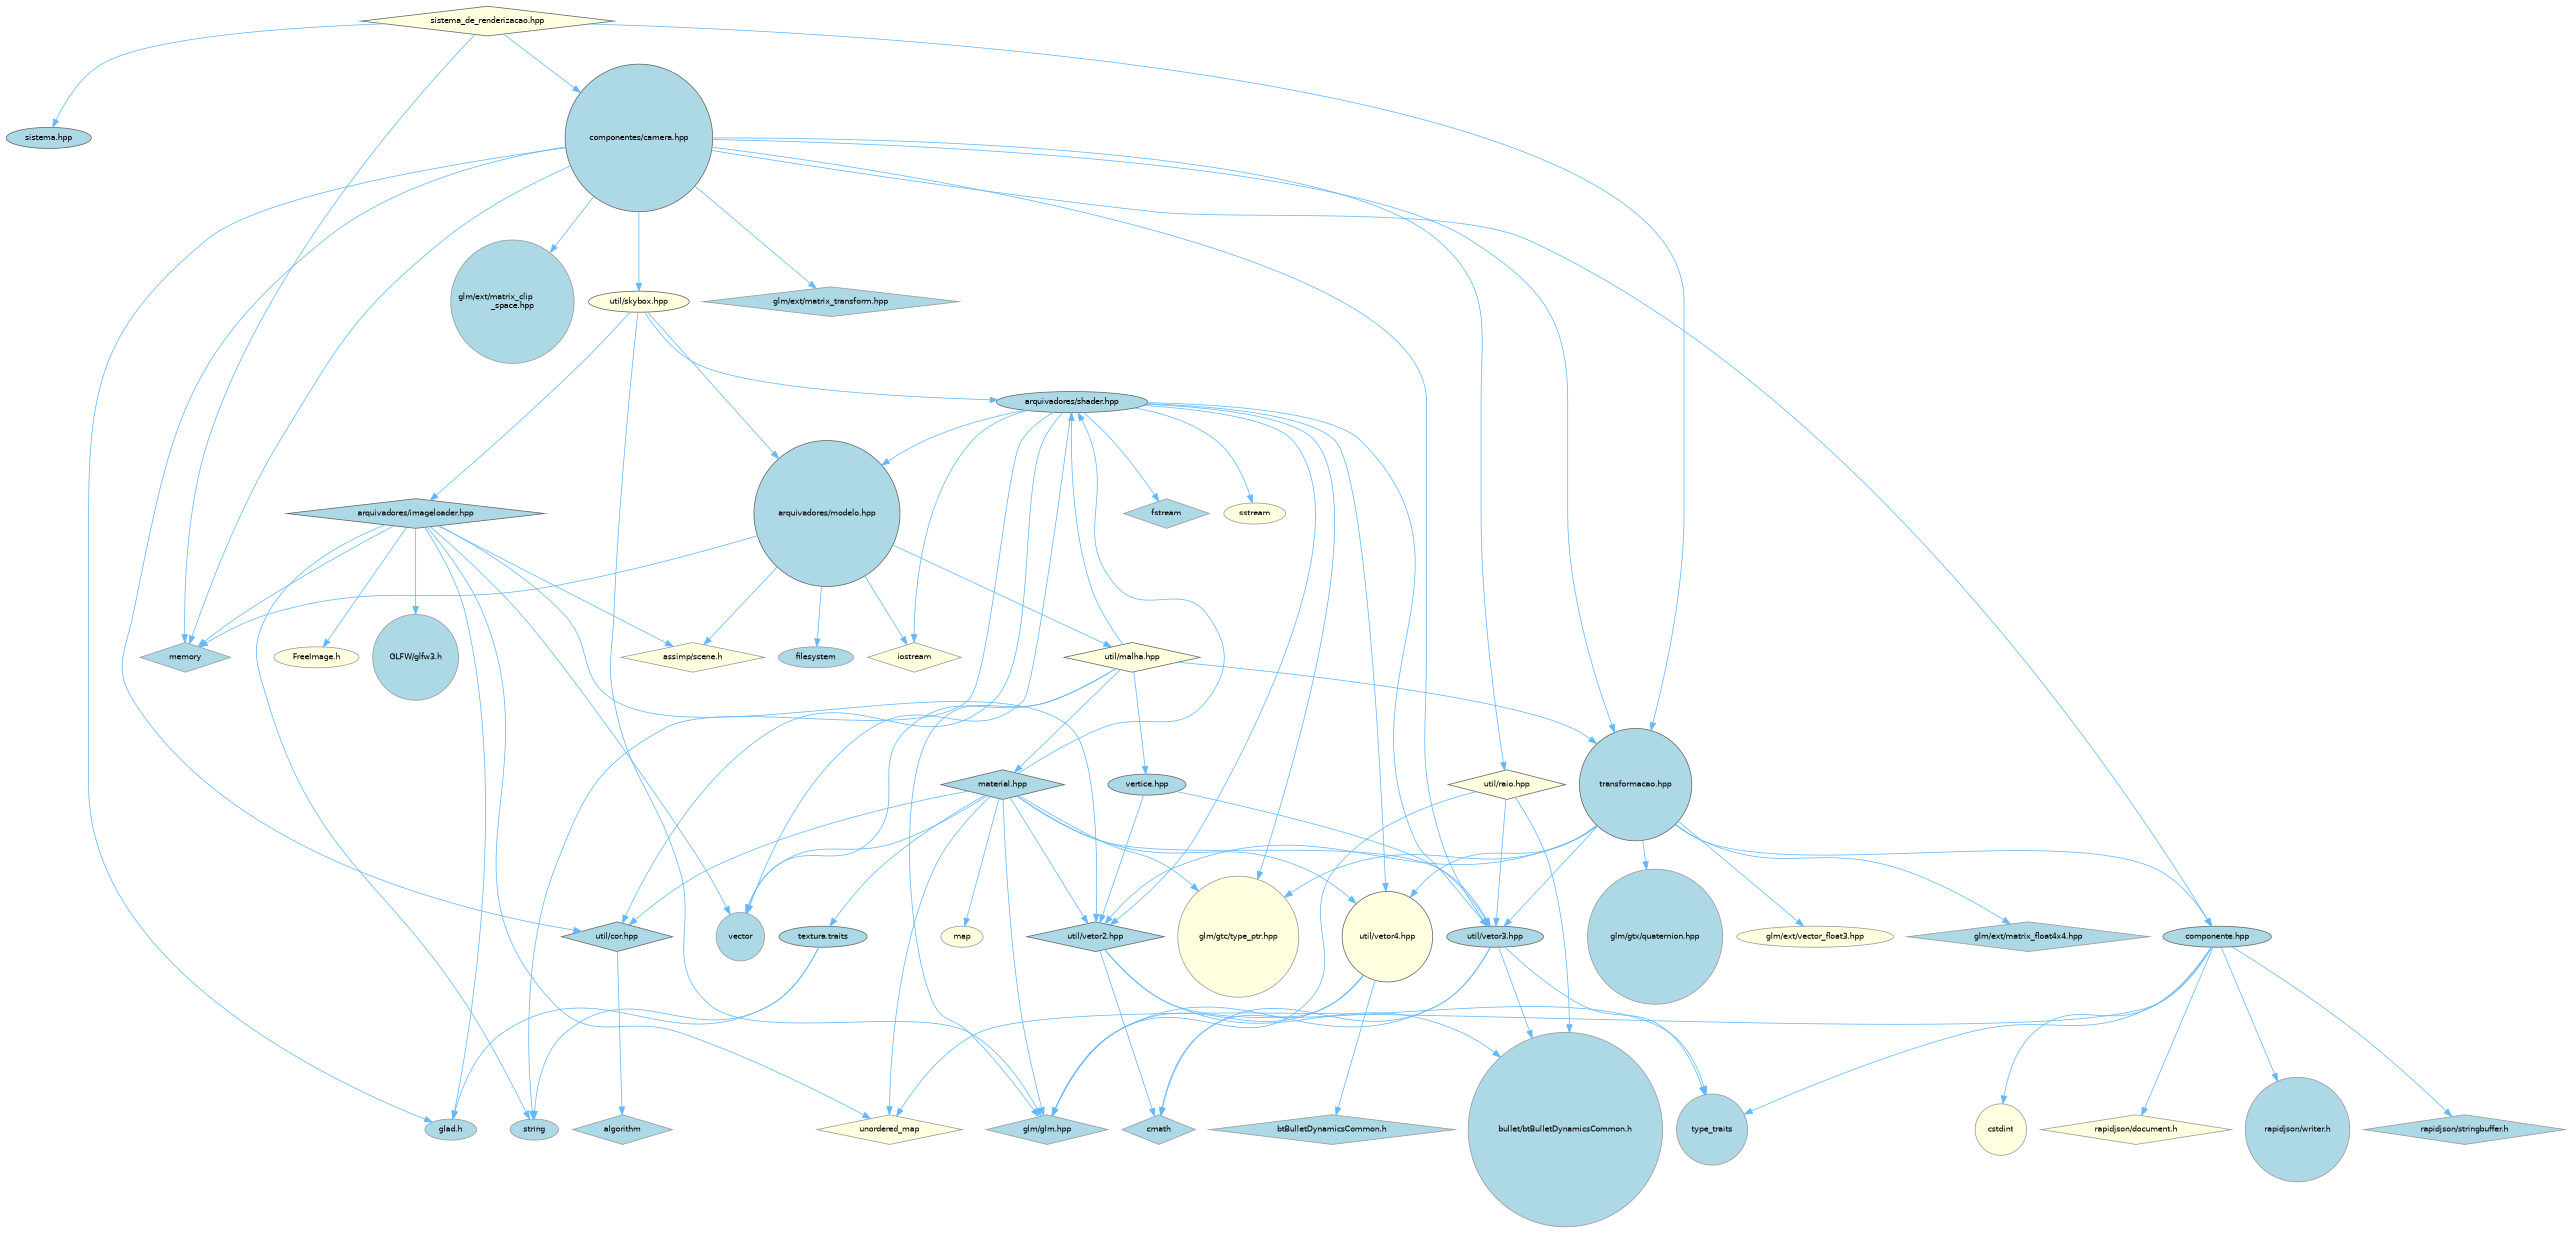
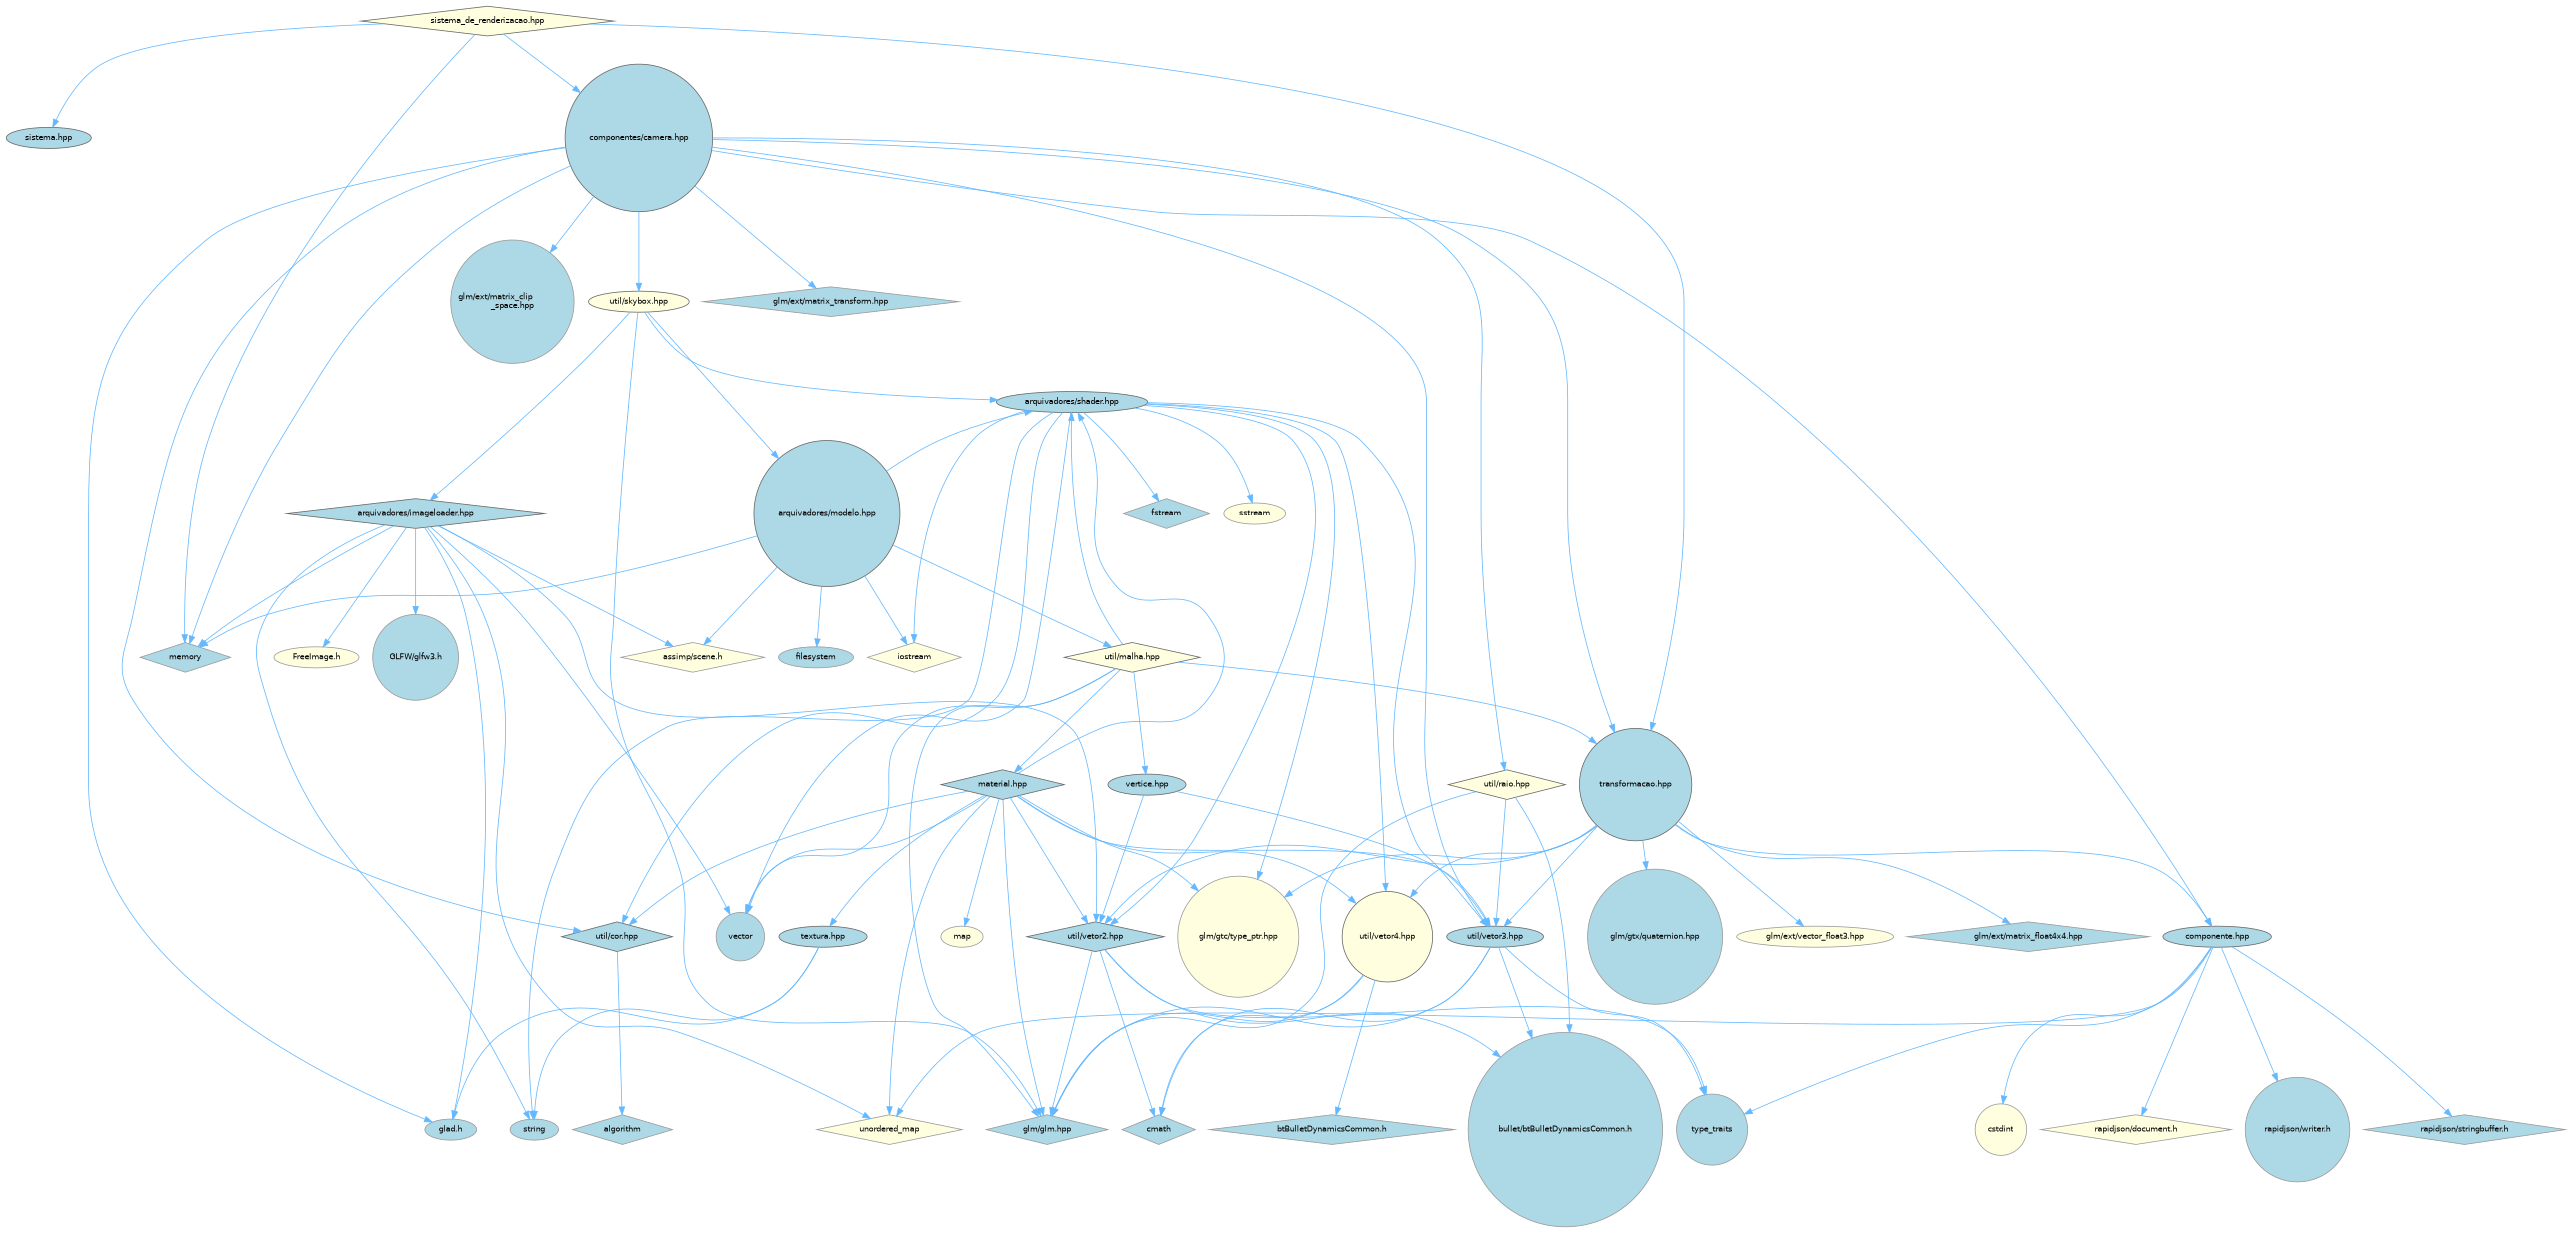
  digraph {
    node [color=grey60 fillcolor=lightblue fontname=Helvetica fontsize=10 shape=diamond style=filled]
    edge [color=steelblue1 fontname=Helvetica fontsize=10 labelfontname=Helvetica labelfontsize=10 style=solid]
    n1 [color=gray40 fillcolor=lightyellow fontcolor=black height=0.2 label="sistema_de_renderizacao.hpp" width=0.4]
    n2 [color=grey40 height=0.2 label="sistema.hpp" shape=ellipse width=0.4]
    n3 [color=grey40 height=0.2 label="componentes/camera.hpp" shape=circle width=0.4]
    n4 [height=0.2 label=memory width=0.4]
    n5 [color=grey40 height=0.2 label="transformacao.hpp" shape=circle width=0.4]
    n6 [height=0.2 label="glm/ext/matrix_clip\l_space.hpp" shape=circle width=0.4]
    n7 [height=0.2 label="glm/ext/matrix_transform.hpp" width=0.4]
    n8 [height=0.2 label="glad.h" shape=ellipse width=0.4]
    n9 [color=grey40 height=0.2 label="componente.hpp" shape=ellipse width=0.4]
    n10 [color=grey40 height=0.2 label="util/vetor3.hpp" shape=ellipse width=0.4]
    n11 [color=grey40 fillcolor=lightyellow height=0.2 label="util/skybox.hpp" shape=ellipse width=0.4]
    n12 [color=grey40 height=0.2 label="util/cor.hpp" width=0.4]
    n13 [color=grey40 fillcolor=lightyellow height=0.2 label="util/raio.hpp" width=0.4]
    n14 [color=grey40 height=0.2 label="util/vetor2.hpp" width=0.4]
    n15 [color=grey40 fillcolor=lightyellow height=0.2 label="util/vetor4.hpp" shape=circle width=0.4]
    n16 [fillcolor=lightyellow height=0.2 label="glm/ext/vector_float3.hpp" shape=ellipse width=0.4]
    n17 [height=0.2 label="glm/ext/matrix_float4x4.hpp" width=0.4]
    n18 [fillcolor=lightyellow height=0.2 label="glm/gtc/type_ptr.hpp" shape=circle width=0.4]
    n19 [height=0.2 label="glm/gtx/quaternion.hpp" shape=circle width=0.4]
    n20 [fillcolor=lightyellow height=0.2 label=unordered_map width=0.4]
    n21 [fillcolor=lightyellow height=0.2 label=cstdint shape=circle width=0.4]
    n22 [height=0.2 label=type_traits shape=circle width=0.4]
    n23 [fillcolor=lightyellow height=0.2 label="rapidjson/document.h" width=0.4]
    n24 [height=0.2 label="rapidjson/writer.h" shape=circle width=0.4]
    n25 [height=0.2 label="rapidjson/stringbuffer.h" width=0.4]
    n26 [height=0.2 label=cmath width=0.4]
    n27 [height=0.2 label="bullet/btBulletDynamicsCommon.h" shape=circle width=0.4]
    n28 [height=0.2 label="glm/glm.hpp" width=0.4]
    n29 [color=grey40 height=0.2 label="arquivadores/shader.hpp" shape=ellipse width=0.4]
    n30 [color=grey40 height=0.2 label="arquivadores/imageloader.hpp" width=0.4]
    n31 [color=grey40 height=0.2 label="arquivadores/modelo.hpp" shape=circle width=0.4]
    n32 [height=0.2 label=algorithm width=0.4]
    n33 [height=0.2 label="btBulletDynamicsCommon.h" width=0.4]
    n34 [height=0.2 label=string shape=ellipse width=0.4]
    n35 [height=0.2 label=fstream width=0.4]
    n36 [fillcolor=lightyellow height=0.2 label=sstream shape=ellipse width=0.4]
    n37 [fillcolor=lightyellow height=0.2 label=iostream width=0.4]
    n38 [height=0.2 label=vector shape=circle width=0.4]
    n39 [height=0.2 label="GLFW/glfw3.h" shape=circle width=0.4]
    n40 [fillcolor=lightyellow height=0.2 label="FreeImage.h" shape=ellipse width=0.4]
    n41 [fillcolor=lightyellow height=0.2 label="assimp/scene.h" width=0.4]
    n42 [height=0.2 label=filesystem shape=ellipse width=0.4]
    n43 [color=grey40 fillcolor=lightyellow height=0.2 label="util/malha.hpp" width=0.4]
    n44 [color=grey40 height=0.2 label="material.hpp" width=0.4]
    n45 [color=grey40 height=0.2 label="vertice.hpp" shape=ellipse width=0.4]
    n46 [fillcolor=lightyellow height=0.2 label=map shape=ellipse width=0.4]
-   n47 [color=grey40 height=0.2 label="textura.traits" shape=ellipse width=0.4]
+   n47 [color=grey40 height=0.2 label="textura.hpp" shape=ellipse width=0.4]
    n1 -> n2
    n1 -> n3
    n1 -> n4
    n1 -> n5
    n3 -> n4
    n3 -> n5
    n3 -> n6
    n3 -> n7
    n3 -> n8
    n3 -> n9
    n3 -> n10
    n3 -> n11
    n3 -> n12
    n3 -> n13
    n5 -> n9
    n5 -> n10
    n5 -> n14
    n5 -> n15
    n5 -> n16
    n5 -> n17
    n5 -> n18
    n5 -> n19
    n9 -> n20
    n9 -> n21
    n9 -> n22
    n9 -> n23
    n9 -> n24
    n9 -> n25
    n10 -> n22
    n10 -> n26
    n10 -> n27
    n10 -> n28
    n11 -> n28
    n11 -> n29
    n11 -> n30
    n11 -> n31
    n12 -> n32
    n13 -> n10
    n13 -> n27
    n13 -> n28
    n14 -> n22
    n14 -> n26
    n14 -> n27
+   n14 -> n28
    n15 -> n26
    n15 -> n28
    n15 -> n33
    n29 -> n10
    n29 -> n12
    n29 -> n14
    n29 -> n15
    n29 -> n18
    n29 -> n34
    n29 -> n35
    n29 -> n36
    n29 -> n37
    n29 -> n38
    n30 -> n4
    n30 -> n8
    n30 -> n14
    n30 -> n20
    n30 -> n34
    n30 -> n38
    n30 -> n39
    n30 -> n40
    n30 -> n41
    n31 -> n4
-   n29 -> n31
+   n31 -> n29
    n31 -> n37
    n31 -> n41
    n31 -> n42
    n31 -> n43
    n43 -> n5
    n43 -> n28
    n43 -> n29
    n43 -> n38
    n43 -> n44
    n43 -> n45
    n44 -> n10
    n44 -> n12
    n44 -> n14
    n44 -> n15
    n44 -> n18
    n44 -> n20
    n44 -> n28
    n44 -> n29
    n44 -> n38
    n44 -> n46
    n44 -> n47
    n45 -> n10
    n45 -> n14
    n47 -> n8
    n47 -> n34
  }
